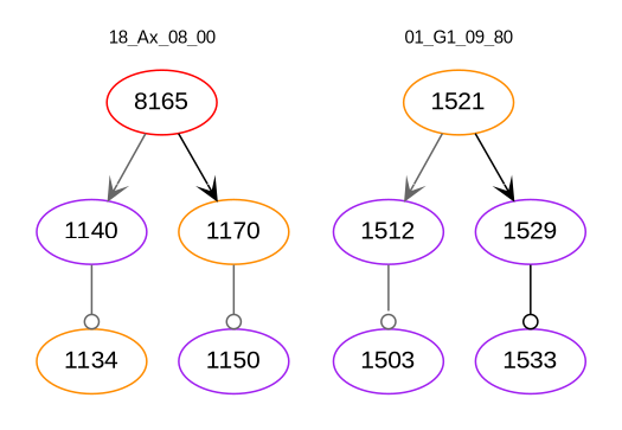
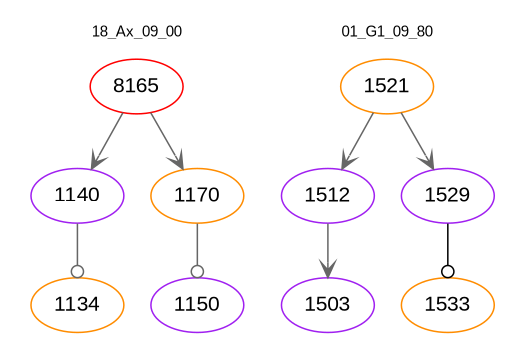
  digraph {
    fontname="Liberation Sans"
    node [color=purple fontname="Liberation Sans"]
    edge [arrowhead=vee color=gray40 fontname="Liberation Sans"]
    n1 [color=red label=8165]
    n2 [label=1140]
    n3 [color=darkorange label=1170]
    n4 [color=darkorange label=1134]
    n5 [label=1150]
    n6 [color=darkorange label=1521]
    n7 [label=1512]
    n8 [label=1529]
    n9 [label=1503]
-   n10 [label=1533]
+   n10 [color=darkorange label=1533]
    subgraph cluster_1 {
      color=white
      fontsize=10
-     label="18_Ax_08_00"
+     label="18_Ax_09_00"
      n1
      n2
      n3
      n4
      n5
    }
    subgraph cluster_2 {
      color=white
      fontsize=10
      label="01_G1_09_80"
      n6
      n7
      n8
      n9
      n10
    }
    n1 -> n2
-   n1 -> n3 [color=black]
+   n1 -> n3
    n2 -> n4 [arrowhead=odot]
    n3 -> n5 [arrowhead=odot]
    n6 -> n7
-   n6 -> n8 [color=black]
-   n7 -> n9 [arrowhead=odot]
+   n6 -> n8
+   n7 -> n9
    n8 -> n10 [arrowhead=odot color=black]
  }
